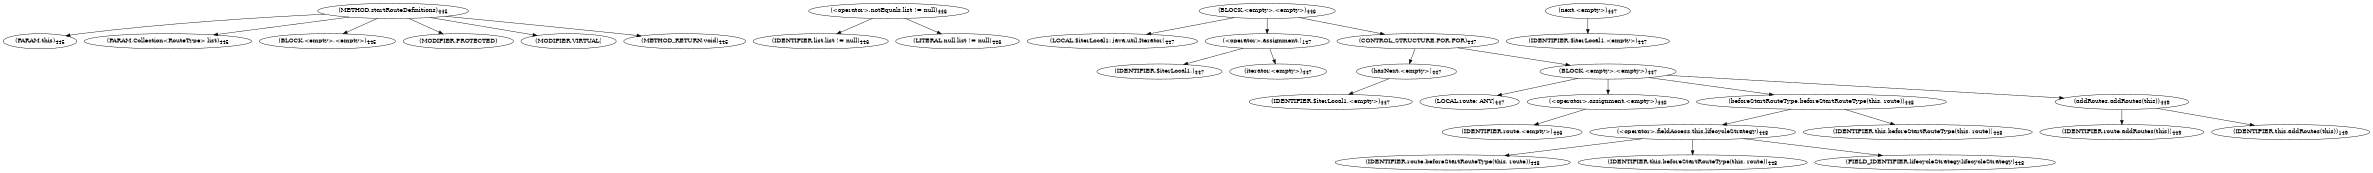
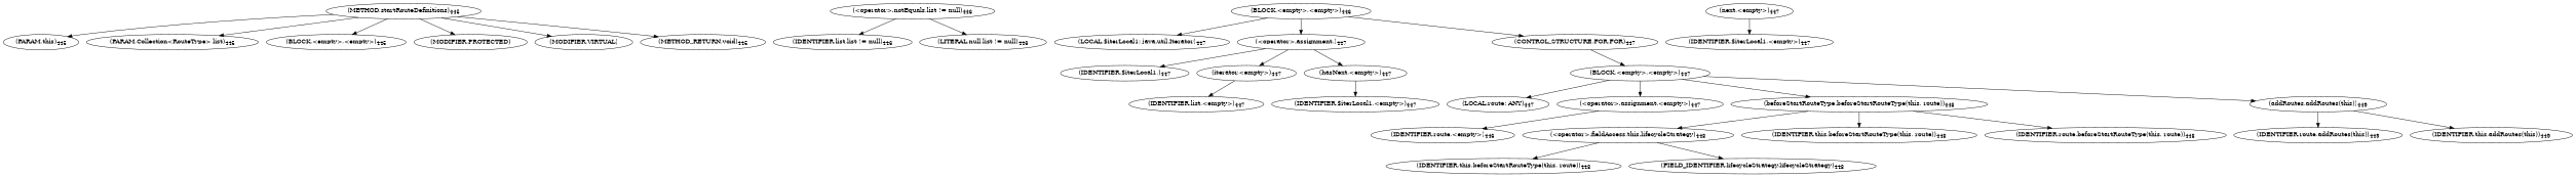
  digraph {
    n1 [label=<(METHOD,startRouteDefinitions)<SUB>445</SUB>>]
    n2 [label=<(PARAM,this)<SUB>445</SUB>>]
    n3 [label=<(PARAM,Collection&lt;RouteType&gt; list)<SUB>445</SUB>>]
    n4 [label=<(BLOCK,&lt;empty&gt;,&lt;empty&gt;)<SUB>445</SUB>>]
    n5 [label=<(MODIFIER,PROTECTED)>]
    n6 [label=<(MODIFIER,VIRTUAL)>]
    n7 [label=<(METHOD_RETURN,void)<SUB>445</SUB>>]
    n8 [label=<(&lt;operator&gt;.notEquals,list != null)<SUB>446</SUB>>]
    n9 [label=<(IDENTIFIER,list,list != null)<SUB>446</SUB>>]
    n10 [label=<(LITERAL,null,list != null)<SUB>446</SUB>>]
    n11 [label=<(BLOCK,&lt;empty&gt;,&lt;empty&gt;)<SUB>446</SUB>>]
    n12 [label=<(LOCAL,$iterLocal1: java.util.Iterator)<SUB>447</SUB>>]
-   n13 [label=<(&lt;operator&gt;.assignment,)<SUB>147</SUB>>]
+   n13 [label=<(&lt;operator&gt;.assignment,)<SUB>447</SUB>>]
    n14 [label=<(CONTROL_STRUCTURE,FOR,FOR)<SUB>447</SUB>>]
    n15 [label=<(IDENTIFIER,$iterLocal1,)<SUB>447</SUB>>]
    n16 [label=<(iterator,&lt;empty&gt;)<SUB>447</SUB>>]
    n17 [label=<(hasNext,&lt;empty&gt;)<SUB>447</SUB>>]
    n18 [label=<(BLOCK,&lt;empty&gt;,&lt;empty&gt;)<SUB>447</SUB>>]
+   n19 [label=<(IDENTIFIER,list,&lt;empty&gt;)<SUB>447</SUB>>]
    n20 [label=<(IDENTIFIER,$iterLocal1,&lt;empty&gt;)<SUB>447</SUB>>]
    n21 [label=<(LOCAL,route: ANY)<SUB>447</SUB>>]
-   n22 [label=<(&lt;operator&gt;.assignment,&lt;empty&gt;)<SUB>440</SUB>>]
+   n22 [label=<(&lt;operator&gt;.assignment,&lt;empty&gt;)<SUB>447</SUB>>]
    n23 [label=<(beforeStartRouteType,beforeStartRouteType(this, route))<SUB>448</SUB>>]
    n24 [label=<(addRoutes,addRoutes(this))<SUB>449</SUB>>]
    n25 [label=<(IDENTIFIER,route,&lt;empty&gt;)<SUB>446</SUB>>]
    n26 [label=<(&lt;operator&gt;.fieldAccess,this.lifecycleStrategy)<SUB>448</SUB>>]
    n27 [label=<(IDENTIFIER,this,beforeStartRouteType(this, route))<SUB>448</SUB>>]
    n28 [label=<(IDENTIFIER,route,beforeStartRouteType(this, route))<SUB>448</SUB>>]
    n29 [label=<(IDENTIFIER,route,addRoutes(this))<SUB>449</SUB>>]
-   n30 [label=<(IDENTIFIER,this,addRoutes(this))<SUB>149</SUB>>]
+   n30 [label=<(IDENTIFIER,this,addRoutes(this))<SUB>449</SUB>>]
    n31 [label=<(next,&lt;empty&gt;)<SUB>447</SUB>>]
    n32 [label=<(IDENTIFIER,$iterLocal1,&lt;empty&gt;)<SUB>447</SUB>>]
    n33 [label=<(IDENTIFIER,this,beforeStartRouteType(this, route))<SUB>448</SUB>>]
    n34 [label=<(FIELD_IDENTIFIER,lifecycleStrategy,lifecycleStrategy)<SUB>448</SUB>>]
    n1 -> n2
    n1 -> n3
    n1 -> n4
    n1 -> n5
    n1 -> n6
    n1 -> n7
    n8 -> n9
    n8 -> n10
    n11 -> n12
    n11 -> n13
    n11 -> n14
    n13 -> n15
    n13 -> n16
-   n14 -> n17
+   n13 -> n17
    n14 -> n18
+   n16 -> n19
    n17 -> n20
    n18 -> n21
    n18 -> n22
    n18 -> n23
    n18 -> n24
    n22 -> n25
    n23 -> n26
    n23 -> n27
-   n26 -> n28
+   n23 -> n28
    n24 -> n29
    n24 -> n30
    n26 -> n33
    n26 -> n34
    n31 -> n32
  }
